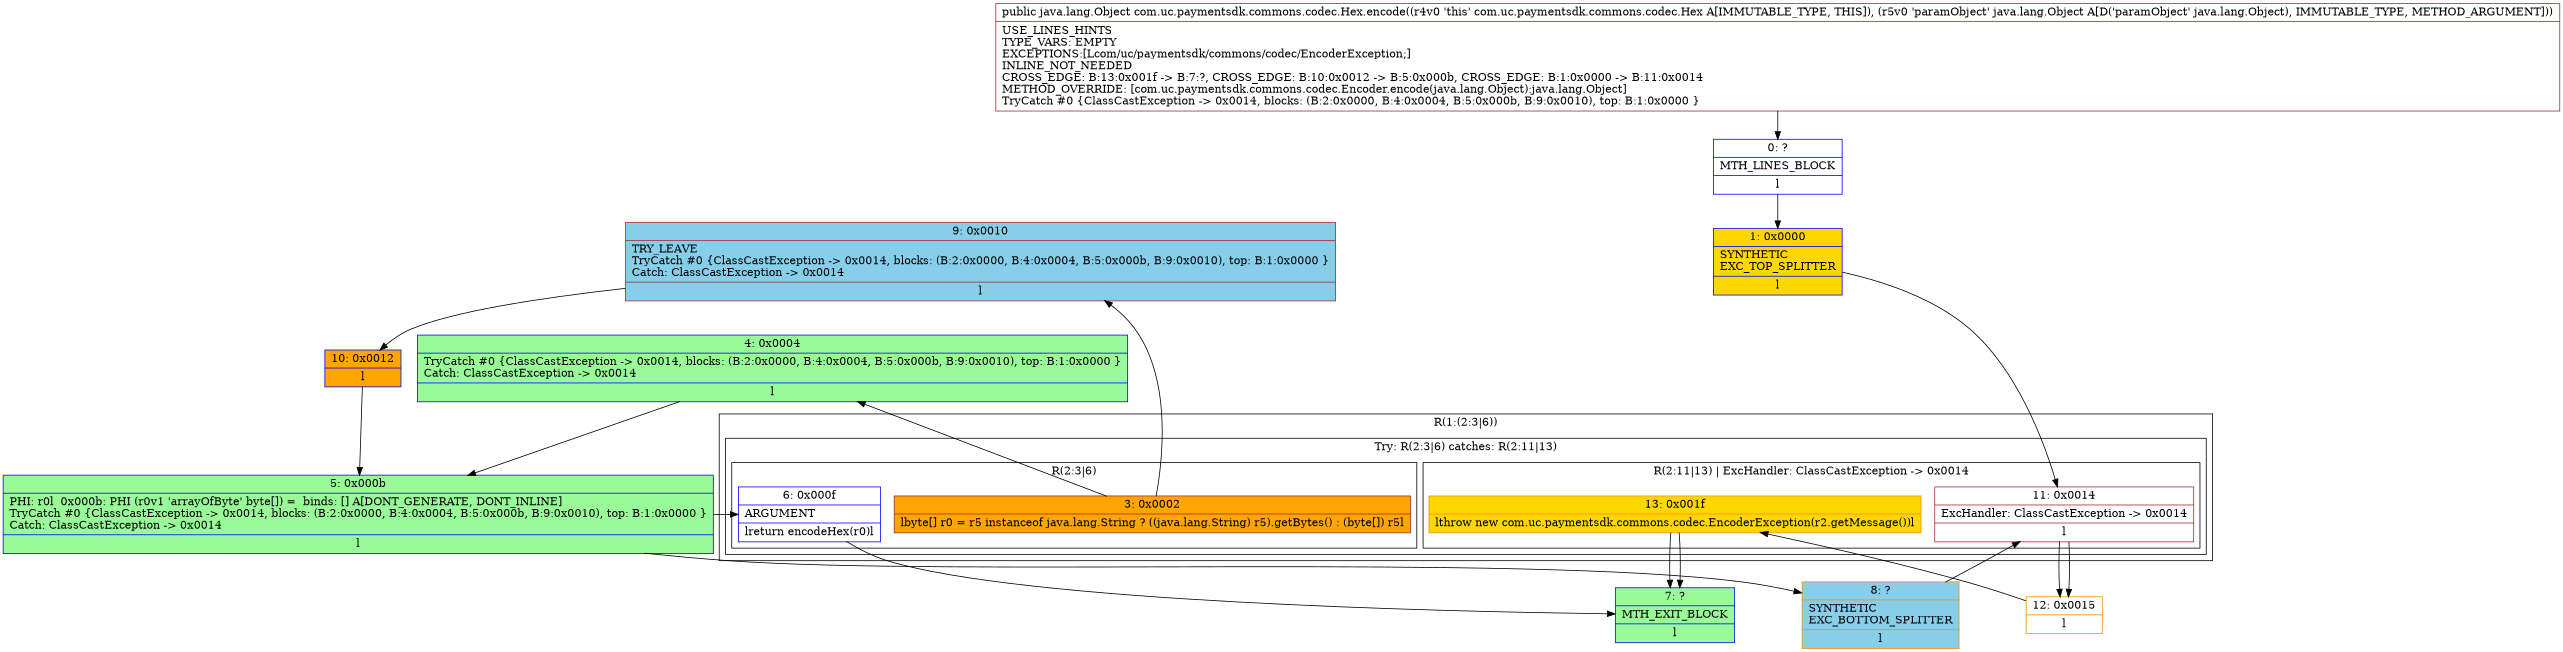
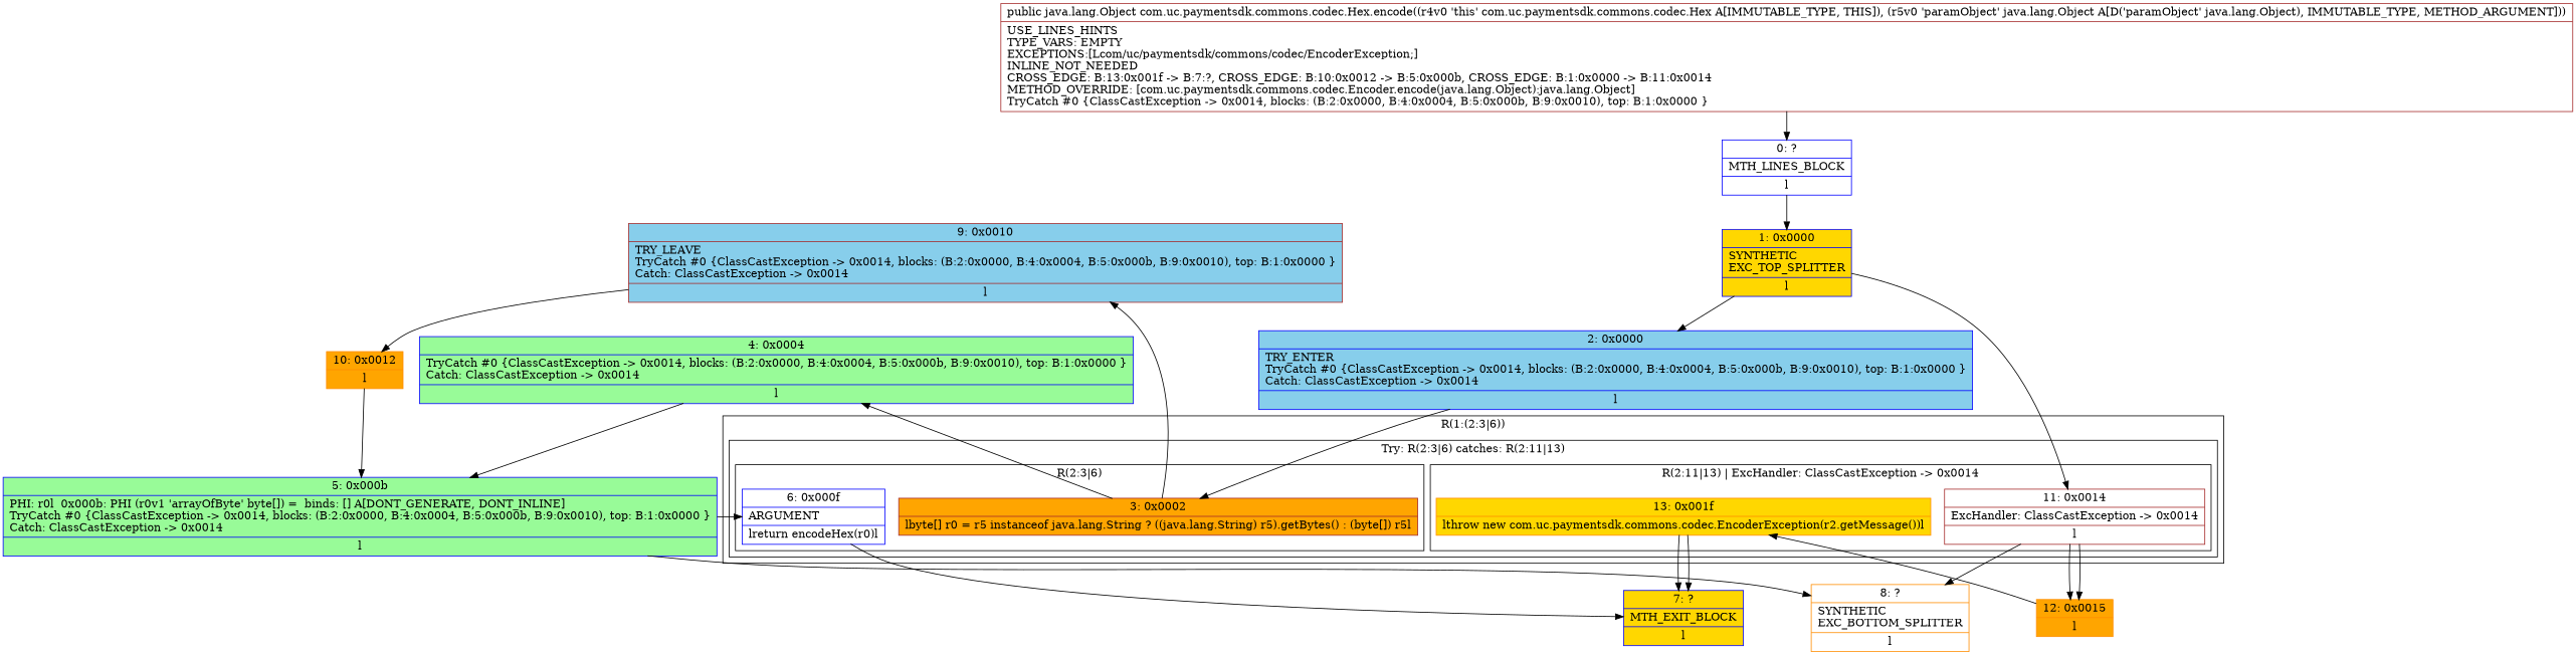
  digraph {
    node [color=blue fillcolor=white shape=record style=filled]
    n1 [color=brown fillcolor=orange label="{3\:\ 0x0002|lbyte[] r0 = r5 instanceof java.lang.String ? ((java.lang.String) r5).getBytes() : (byte[]) r5l}"]
    n2 [label="{6\:\ 0x000f|ARGUMENT\l|lreturn encodeHex(r0)l}"]
    n3 [color=brown label="{11\:\ 0x0014|ExcHandler: ClassCastException \-\> 0x0014\l|l}"]
    n4 [color=darkorange fillcolor=gold label="{13\:\ 0x001f|lthrow new com.uc.paymentsdk.commons.codec.EncoderException(r2.getMessage())l}"]
    n5 [fillcolor=palegreen label="{4\:\ 0x0004|TryCatch #0 \{ClassCastException \-\> 0x0014, blocks: (B:2:0x0000, B:4:0x0004, B:5:0x000b, B:9:0x0010), top: B:1:0x0000 \}\lCatch: ClassCastException \-\> 0x0014\l|l}"]
    n6 [color=brown fillcolor=skyblue label="{9\:\ 0x0010|TRY_LEAVE\lTryCatch #0 \{ClassCastException \-\> 0x0014, blocks: (B:2:0x0000, B:4:0x0004, B:5:0x000b, B:9:0x0010), top: B:1:0x0000 \}\lCatch: ClassCastException \-\> 0x0014\l|l}"]
-   n7 [fillcolor=palegreen label="{7\:\ ?|MTH_EXIT_BLOCK\l|l}"]
-   n8 [color=darkorange label="{12\:\ 0x0015|l}"]
+   n7 [fillcolor=gold label="{7\:\ ?|MTH_EXIT_BLOCK\l|l}"]
+   n8 [color=darkorange fillcolor=orange label="{12\:\ 0x0015|l}"]
    n9 [fillcolor=palegreen label="{5\:\ 0x000b|PHI: r0l  0x000b: PHI (r0v1 'arrayOfByte' byte[]) =  binds: [] A[DONT_GENERATE, DONT_INLINE]\lTryCatch #0 \{ClassCastException \-\> 0x0014, blocks: (B:2:0x0000, B:4:0x0004, B:5:0x000b, B:9:0x0010), top: B:1:0x0000 \}\lCatch: ClassCastException \-\> 0x0014\l|l}"]
-   n10 [fillcolor=orange label="{10\:\ 0x0012|l}"]
+   n10 [color=darkorange fillcolor=orange label="{10\:\ 0x0012|l}"]
    n11 [label="{0\:\ ?|MTH_LINES_BLOCK\l|l}"]
    n12 [fillcolor=gold label="{1\:\ 0x0000|SYNTHETIC\lEXC_TOP_SPLITTER\l|l}"]
-   n14 [color=darkorange fillcolor=skyblue label="{8\:\ ?|SYNTHETIC\lEXC_BOTTOM_SPLITTER\l|l}"]
+   n13 [fillcolor=skyblue label="{2\:\ 0x0000|TRY_ENTER\lTryCatch #0 \{ClassCastException \-\> 0x0014, blocks: (B:2:0x0000, B:4:0x0004, B:5:0x000b, B:9:0x0010), top: B:1:0x0000 \}\lCatch: ClassCastException \-\> 0x0014\l|l}"]
+   n14 [color=darkorange label="{8\:\ ?|SYNTHETIC\lEXC_BOTTOM_SPLITTER\l|l}"]
    n15 [color=brown label="{public java.lang.Object com.uc.paymentsdk.commons.codec.Hex.encode((r4v0 'this' com.uc.paymentsdk.commons.codec.Hex A[IMMUTABLE_TYPE, THIS]), (r5v0 'paramObject' java.lang.Object A[D('paramObject' java.lang.Object), IMMUTABLE_TYPE, METHOD_ARGUMENT]))  | USE_LINES_HINTS\lTYPE_VARS: EMPTY\lEXCEPTIONS:[Lcom\/uc\/paymentsdk\/commons\/codec\/EncoderException;]\lINLINE_NOT_NEEDED\lCROSS_EDGE: B:13:0x001f \-\> B:7:?, CROSS_EDGE: B:10:0x0012 \-\> B:5:0x000b, CROSS_EDGE: B:1:0x0000 \-\> B:11:0x0014\lMETHOD_OVERRIDE: [com.uc.paymentsdk.commons.codec.Encoder.encode(java.lang.Object):java.lang.Object]\lTryCatch #0 \{ClassCastException \-\> 0x0014, blocks: (B:2:0x0000, B:4:0x0004, B:5:0x000b, B:9:0x0010), top: B:1:0x0000 \}\l}"]
    subgraph cluster_1 {
      label="R(1:(2:3|6))"
      subgraph cluster_2 {
        label="Try: R(2:3|6) catches: R(2:11|13)"
        subgraph cluster_3 {
          label="R(2:3|6)"
          n1
          n2
        }
        subgraph cluster_4 {
          label="R(2:11|13) | ExcHandler: ClassCastException \-\> 0x0014\l"
          n3
          n4
        }
      }
    }
    subgraph cluster_5 {
      label="R(2:11|13) | ExcHandler: ClassCastException \-\> 0x0014\l"
    }
    n1 -> n5
    n1 -> n6
    n2 -> n7
    n3 -> n8
    n3 -> n8
    n4 -> n7
    n4 -> n7
    n5 -> n9
    n6 -> n10
    n8 -> n4
    n9 -> n2
    n9 -> n14
    n10 -> n9
    n11 -> n12
    n12 -> n3
-   n14 -> n3
+   n12 -> n13
+   n13 -> n1
+   n3 -> n14
    n15 -> n11
  }
